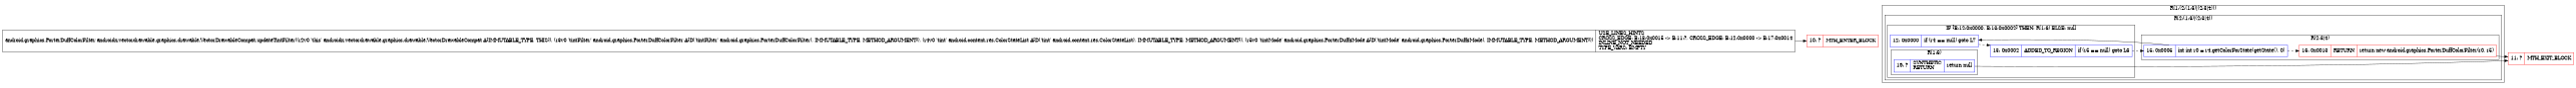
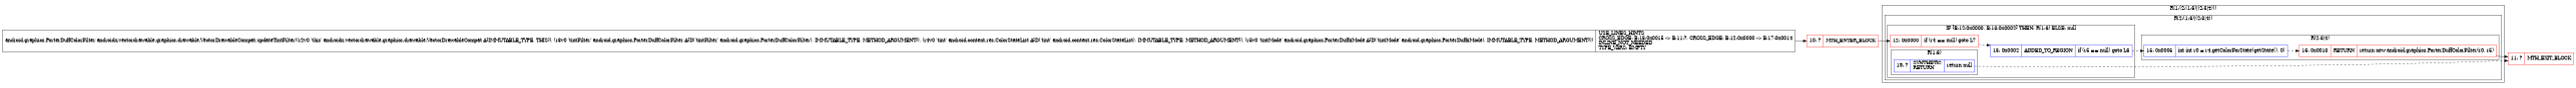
  digraph {
    rankdir=LR
    node [color=blue shape=record]
    n1 [label="{19\:\ ?|SYNTHETIC\lRETURN\l|return null\l}"]
-   n2 [label="{12\:\ 0x0000|if (r4 == null) goto L7\l}"]
+   n2 [color=red label="{12\:\ 0x0000|if (r4 == null) goto L7\l}"]
    n3 [label="{13\:\ 0x0002|ADDED_TO_REGION\l|if (r5 == null) goto L6\l}"]
    n4 [label="{15\:\ 0x0005|int int r0 = r4.getColorForState(getState(), 0)\l}"]
    n5 [color=red label="{16\:\ 0x0013|RETURN\l|return new android.graphics.PorterDuffColorFilter(r0, r5)\l}"]
    n6 [color=red label="{11\:\ ?|MTH_EXIT_BLOCK\l}"]
    n7 [color=red label="{10\:\ ?|MTH_ENTER_BLOCK\l}"]
    n8 [label="{android.graphics.PorterDuffColorFilter androidx.vectordrawable.graphics.drawable.VectorDrawableCompat.updateTintFilter((r2v0 'this' androidx.vectordrawable.graphics.drawable.VectorDrawableCompat A[IMMUTABLE_TYPE, THIS]), (r3v0 'tintFilter' android.graphics.PorterDuffColorFilter A[D('tintFilter' android.graphics.PorterDuffColorFilter), IMMUTABLE_TYPE, METHOD_ARGUMENT]), (r4v0 'tint' android.content.res.ColorStateList A[D('tint' android.content.res.ColorStateList), IMMUTABLE_TYPE, METHOD_ARGUMENT]), (r5v0 'tintMode' android.graphics.PorterDuff$Mode A[D('tintMode' android.graphics.PorterDuff$Mode), IMMUTABLE_TYPE, METHOD_ARGUMENT]))  | USE_LINES_HINTS\lCROSS_EDGE: B:18:0x0015 \-\> B:11:?, CROSS_EDGE: B:12:0x0000 \-\> B:17:0x0014\lINLINE_NOT_NEEDED\lTYPE_VARS: EMPTY\l}" color=""]
    subgraph cluster_1 {
      label="R(1:(2:(1:6)|(2:3|4)))"
      subgraph cluster_2 {
        label="R(2:(1:6)|(2:3|4))"
        subgraph cluster_3 {
          label="IF [B:12:0x0000, B:13:0x0002] THEN: R(1:6) ELSE: null"
          n2
          n3
          subgraph cluster_4 {
            label="R(1:6)"
            n1
          }
        }
        subgraph cluster_5 {
          label="R(2:3|4)"
          n4
          n5
        }
      }
    }
-   n1 -> n6
+   n1 -> n6 [style=dashed]
    n2 -> n3 [style=dashed]
    n3 -> n4 [style=dashed]
    n4 -> n5 [style=dashed]
    n5 -> n6
-   n4 -> n2
+   n7 -> n2
    n8 -> n7
  }
